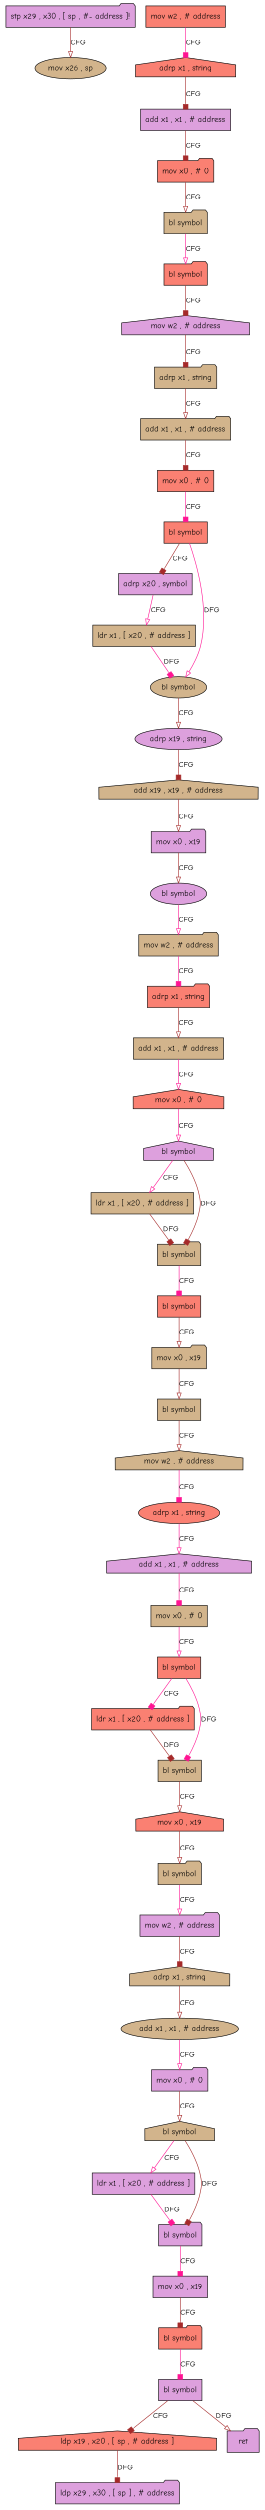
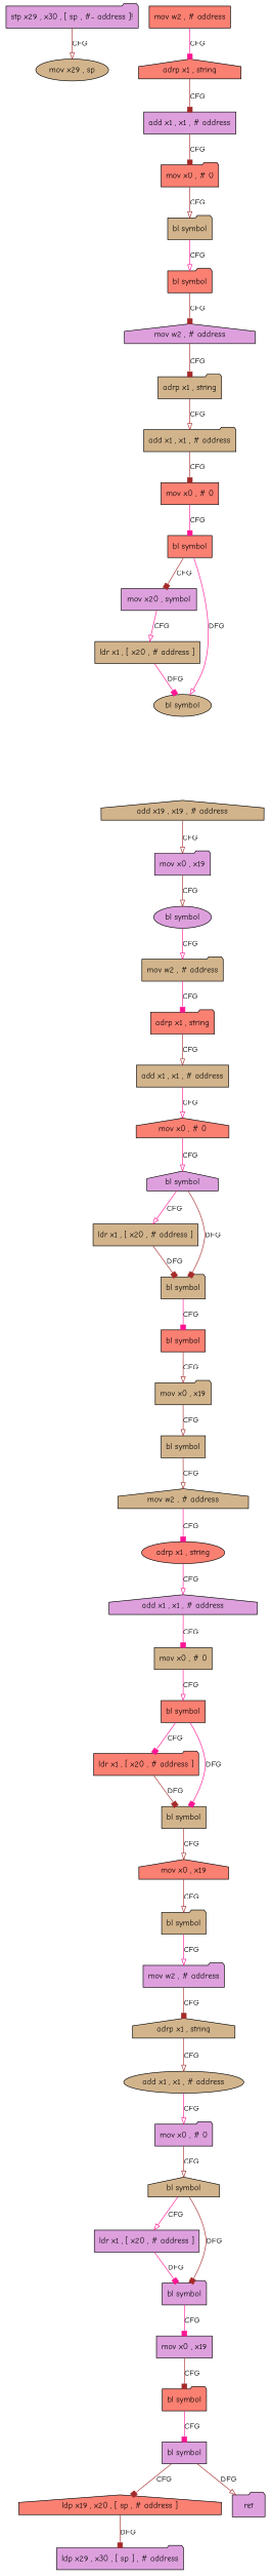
  digraph {
    fontname="Comic Neue"
    node [fillcolor=tan fontname="Comic Neue" shape=folder style=filled]
    edge [arrowhead=onormal color=brown fontname="Comic Neue"]
    n1 [fillcolor=plum label="stp x29 , x30 , [ sp , #- address ]!"]
-   n2 [label="mov x26 , sp" shape=ellipse]
+   n2 [label="mov x29 , sp" shape=ellipse]
    n3 [fillcolor=salmon label="mov w2 , # address" shape=box]
    n4 [fillcolor=salmon label="adrp x1 , string" shape=house]
    n5 [fillcolor=plum label="add x1 , x1 , # address" shape=box]
    n6 [fillcolor=salmon label="mov x0 , # 0"]
    n7 [label="bl symbol"]
    n8 [fillcolor=salmon label="bl symbol"]
    n9 [fillcolor=plum label="mov w2 , # address" shape=house]
    n10 [label="adrp x1 , string"]
    n11 [label="add x1 , x1 , # address"]
    n12 [fillcolor=salmon label="mov x0 , # 0" shape=box]
    n13 [fillcolor=salmon label="bl symbol" shape=box]
-   n14 [fillcolor=plum label="adrp x20 , symbol" shape=box]
+   n14 [fillcolor=plum label="mov x20 , symbol" shape=box]
    n15 [label="bl symbol" shape=ellipse]
    n16 [label="ldr x1 , [ x20 , # address ]" shape=box]
-   n17 [fillcolor=plum label="adrp x19 , string" shape=ellipse]
    n18 [label="add x19 , x19 , # address" shape=house]
    n19 [fillcolor=plum label="mov x0 , x19"]
    n20 [fillcolor=plum label="bl symbol" shape=ellipse]
    n21 [label="mov w2 , # address"]
    n22 [fillcolor=salmon label="adrp x1 , string"]
    n23 [label="add x1 , x1 , # address" shape=box]
    n24 [fillcolor=salmon label="mov x0 , # 0" shape=house]
    n25 [fillcolor=plum label="bl symbol" shape=house]
    n26 [label="ldr x1 , [ x20 , # address ]" shape=box]
    n27 [label="bl symbol"]
    n28 [fillcolor=salmon label="bl symbol" shape=box]
    n29 [label="mov x0 , x19"]
    n30 [label="bl symbol" shape=box]
    n31 [label="mov w2 , # address" shape=house]
    n32 [fillcolor=salmon label="adrp x1 , string" shape=ellipse]
    n33 [fillcolor=plum label="add x1 , x1 , # address" shape=house]
    n34 [label="mov x0 , # 0" shape=box]
    n35 [fillcolor=salmon label="bl symbol" shape=box]
    n36 [fillcolor=salmon label="ldr x1 , [ x20 , # address ]"]
    n37 [label="bl symbol" shape=box]
    n38 [fillcolor=salmon label="mov x0 , x19" shape=house]
    n39 [label="bl symbol"]
    n40 [fillcolor=plum label="mov w2 , # address"]
    n41 [label="adrp x1 , string" shape=house]
    n42 [label="add x1 , x1 , # address" shape=ellipse]
    n43 [fillcolor=plum label="mov x0 , # 0"]
    n44 [label="bl symbol" shape=house]
    n45 [fillcolor=plum label="ldr x1 , [ x20 , # address ]" shape=box]
    n46 [fillcolor=plum label="bl symbol"]
    n47 [fillcolor=plum label="mov x0 , x19" shape=box]
    n48 [fillcolor=salmon label="bl symbol"]
    n49 [fillcolor=plum label="bl symbol" shape=box]
    n50 [fillcolor=salmon label="ldp x19 , x20 , [ sp , # address ]" shape=house]
    n51 [fillcolor=plum label=ret]
    n52 [fillcolor=plum label="ldp x29 , x30 , [ sp ] , # address"]
    n1 -> n2 [label=CFG]
    n3 -> n4 [arrowhead=box color=deeppink label=CFG]
    n4 -> n5 [arrowhead=box label=CFG]
    n5 -> n6 [arrowhead=box label=CFG]
    n6 -> n7 [label=CFG]
    n7 -> n8 [color=deeppink label=CFG]
    n8 -> n9 [arrowhead=box label=CFG]
    n9 -> n10 [arrowhead=box label=CFG]
    n10 -> n11 [label=CFG]
    n11 -> n12 [arrowhead=box label=CFG]
    n12 -> n13 [arrowhead=box color=deeppink label=CFG]
    n13 -> n14 [arrowhead=box label=CFG]
    n13 -> n15 [color=deeppink label=DFG]
    n14 -> n16 [color=deeppink label=CFG]
-   n15 -> n17 [label=CFG]
    n16 -> n15 [arrowhead=box color=deeppink label=DFG]
-   n17 -> n18 [arrowhead=box label=CFG]
    n18 -> n19 [label=CFG]
    n19 -> n20 [label=CFG]
    n20 -> n21 [color=deeppink label=CFG]
    n21 -> n22 [arrowhead=box color=deeppink label=CFG]
    n22 -> n23 [label=CFG]
    n23 -> n24 [color=deeppink label=CFG]
    n24 -> n25 [color=deeppink label=CFG]
    n25 -> n26 [color=deeppink label=CFG]
    n25 -> n27 [arrowhead=box label=DFG]
    n26 -> n27 [arrowhead=box label=DFG]
    n27 -> n28 [arrowhead=box color=deeppink label=CFG]
    n28 -> n29 [label=CFG]
    n29 -> n30 [label=CFG]
    n30 -> n31 [label=CFG]
    n31 -> n32 [arrowhead=box color=deeppink label=CFG]
    n32 -> n33 [color=deeppink label=CFG]
    n33 -> n34 [arrowhead=box color=deeppink label=CFG]
    n34 -> n35 [color=deeppink label=CFG]
    n35 -> n36 [arrowhead=box color=deeppink label=CFG]
    n35 -> n37 [arrowhead=box color=deeppink label=DFG]
    n36 -> n37 [arrowhead=box label=DFG]
    n37 -> n38 [label=CFG]
    n38 -> n39 [label=CFG]
    n39 -> n40 [color=deeppink label=CFG]
    n40 -> n41 [arrowhead=box label=CFG]
    n41 -> n42 [label=CFG]
    n42 -> n43 [color=deeppink label=CFG]
    n43 -> n44 [label=CFG]
    n44 -> n45 [color=deeppink label=CFG]
    n44 -> n46 [arrowhead=box label=DFG]
    n45 -> n46 [arrowhead=box color=deeppink label=DFG]
    n46 -> n47 [arrowhead=box color=deeppink label=CFG]
    n47 -> n48 [arrowhead=box label=CFG]
    n48 -> n49 [arrowhead=box color=deeppink label=CFG]
    n49 -> n50 [arrowhead=box label=CFG]
    n49 -> n51 [label=DFG]
    n50 -> n52 [arrowhead=box label=DFG]
  }
